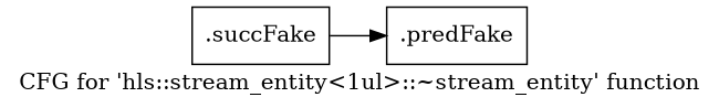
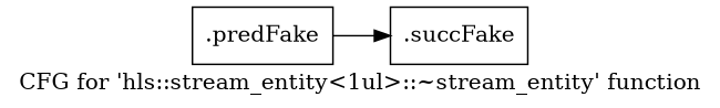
  digraph {
    label="CFG for 'hls::stream_entity\<1ul\>::~stream_entity' function"
    rankdir=LR
    node [shape=record]
    n1 [label="{.predFake}"]
    n2 [filename="/home/akhilkushe/Xilinx/Vitis_HLS/2021.2/include/hls_stream_thread_unsafe.h" label="{.succFake}" linenumber=111]
-   n2 -> n1 [execusionnum=0 filename="/home/akhilkushe/Xilinx/Vitis_HLS/2021.2/include/hls_stream_thread_unsafe.h"]
+   n1 -> n2 [execusionnum=0 filename="/home/akhilkushe/Xilinx/Vitis_HLS/2021.2/include/hls_stream_thread_unsafe.h"]
  }
